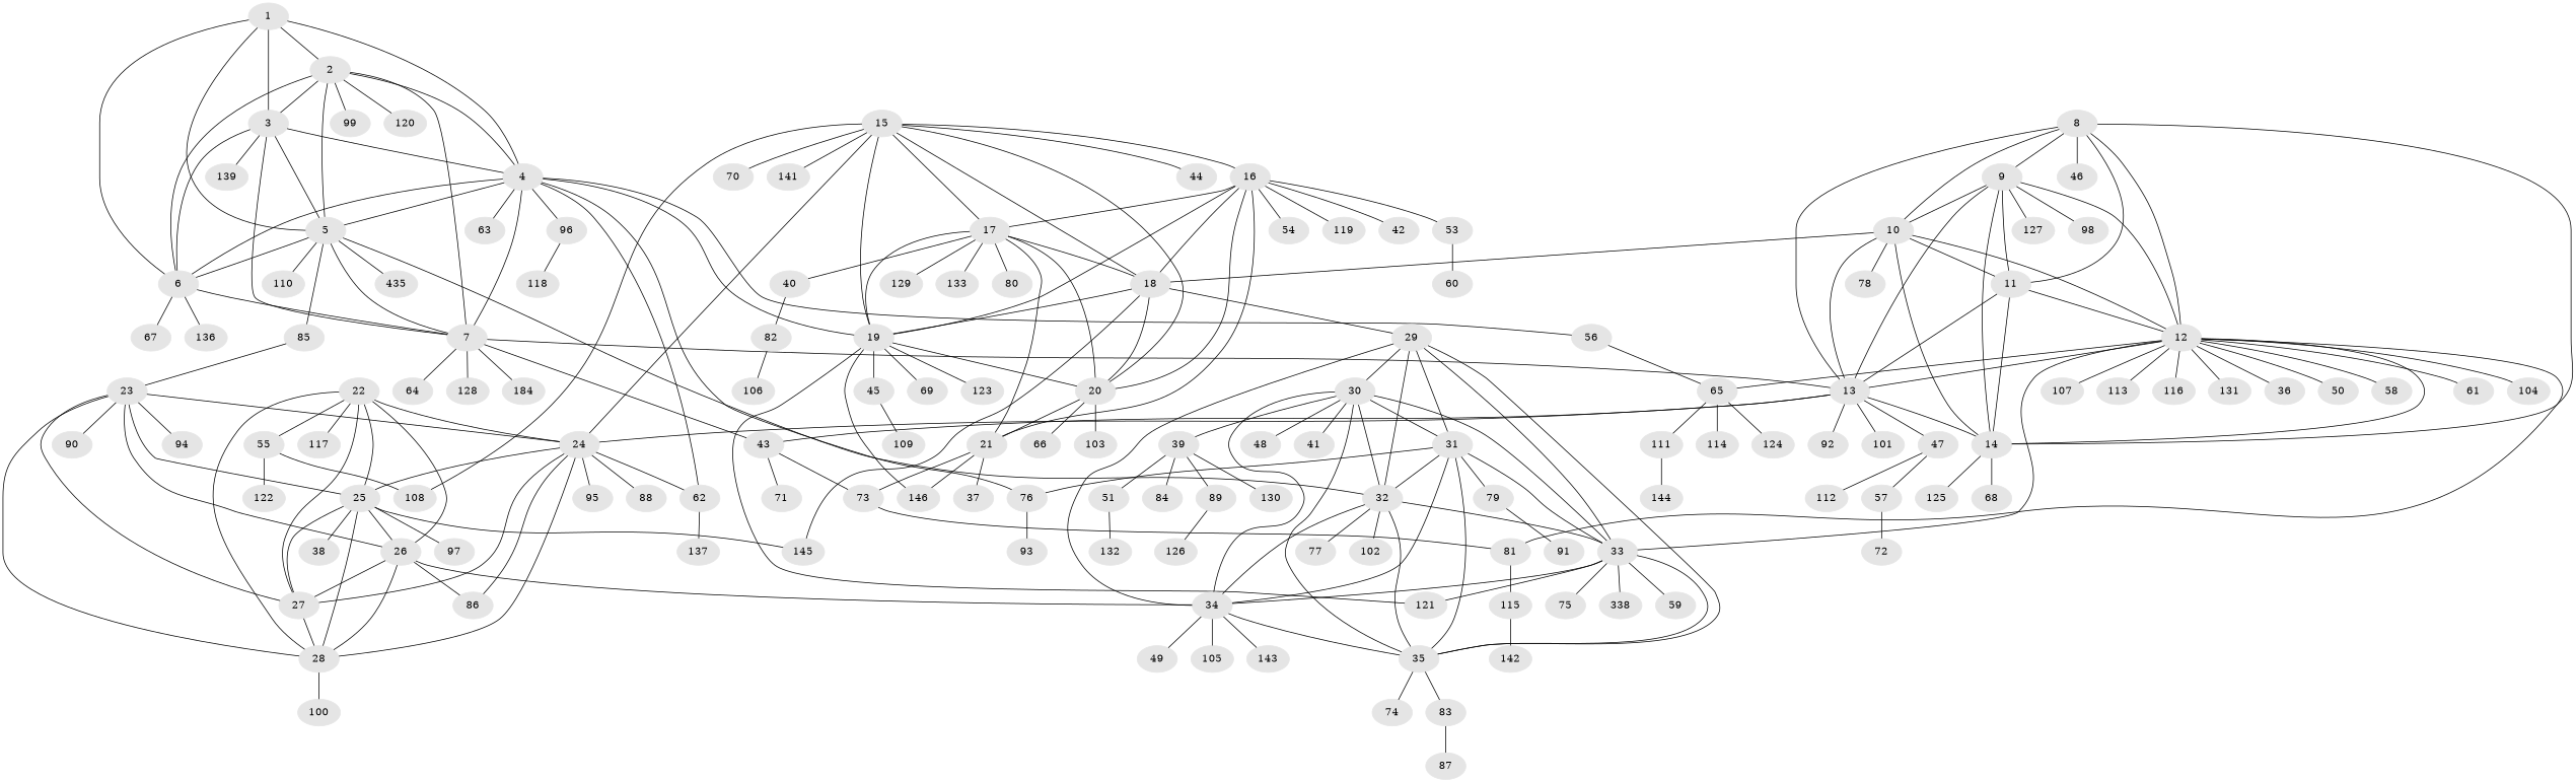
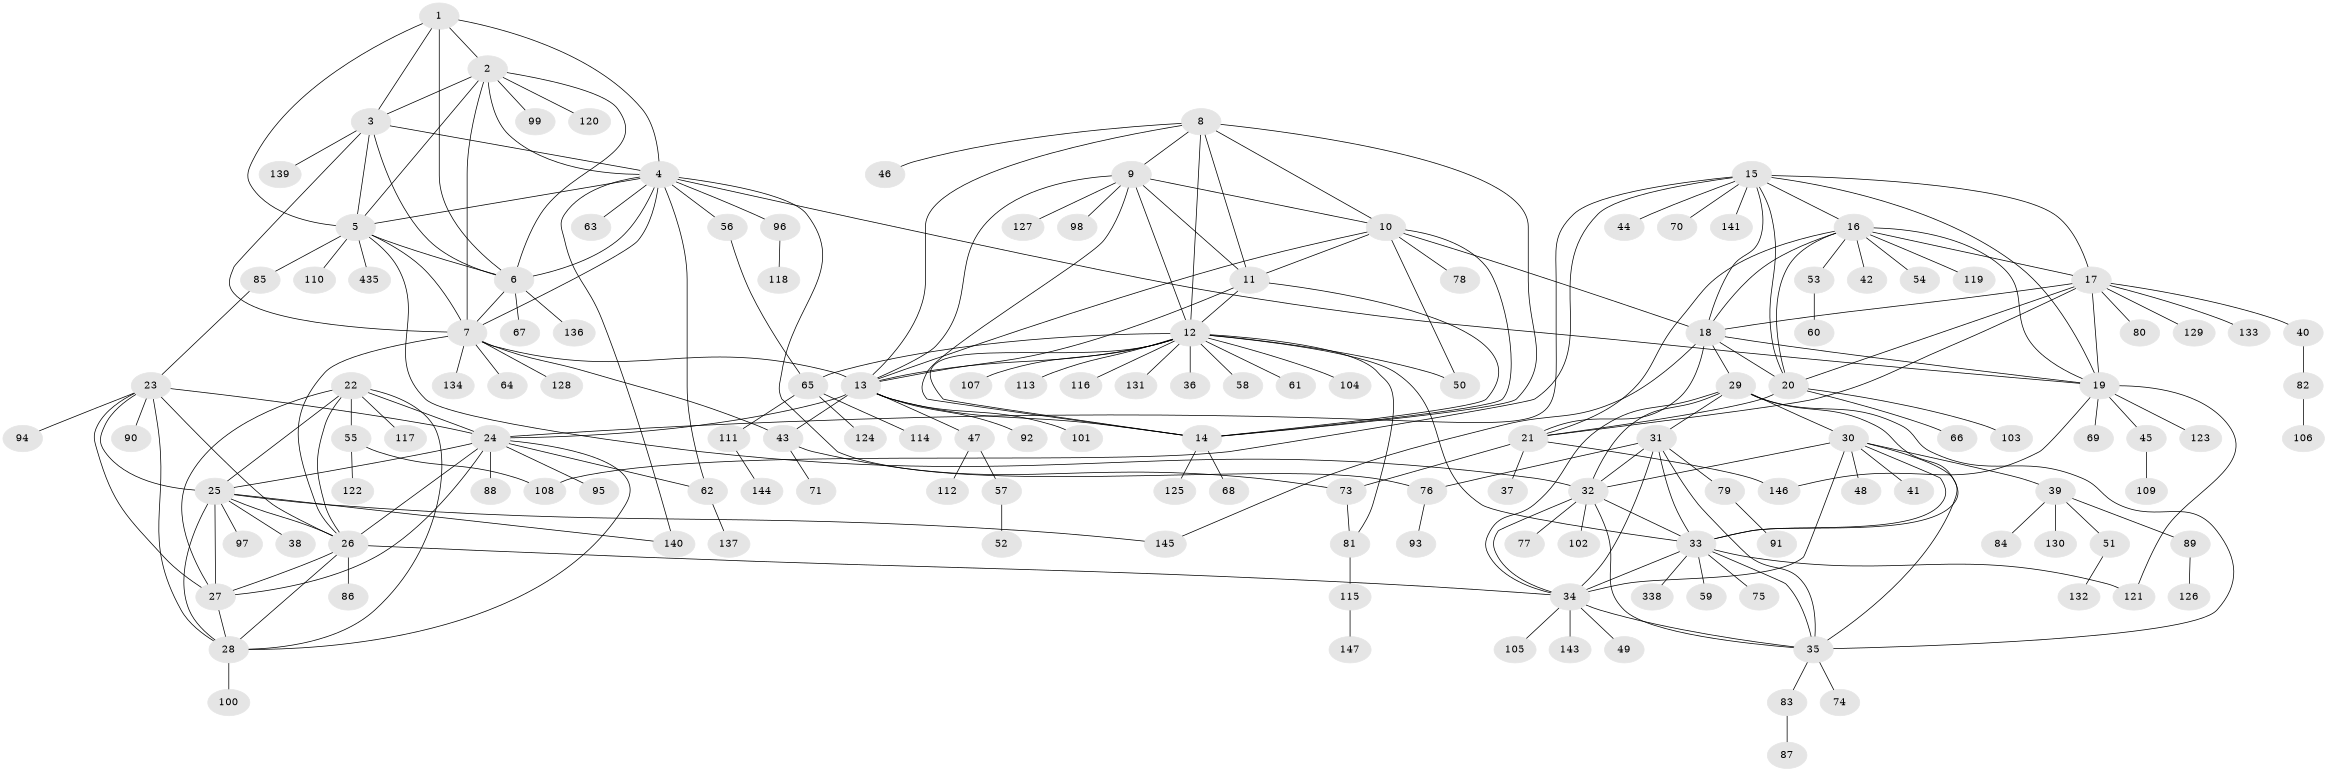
  graph {
    node [color=gray90 style=filled]
    1
    2
    3
    4
    5
    6
    7
    99
    120
    139
    19
    56
    62
    63
    76
    96
+   140
    32
    85
    110
    n21 [label=435]
    67
    136
    13
    26
    43
    64
    128
-   134 [label=184]
+   134
    20
    45
    69
    121
    123
    146
    65
    137
    93
    118
    33
    34
    35
    77
    102
    23
    14
    24
    47
    92
    101
    27
    28
    86
    73
    71
    8
    9
    10
    11
    12
    46
    98
    127
    18
    78
    36
    50
    58
    61
    81
    104
    107
    113
    116
    131
    68
    125
    21
    29
    145
    59
    75
    n83 [label=338]
    111
    114
    124
    115
    25
    88
    95
    57
    112
    15
    16
    17
    44
    70
    108
    141
    42
    53
    54
    119
    40
    80
    129
    133
    66
    103
    37
    60
    82
    30
    31
    109
    22
    55
    117
    90
    94
    38
    97
    100
    122
    49
    105
    143
    39
    41
    48
    79
    74
    83
    51
    84
    89
    130
    91
    87
    132
    126
    106
-   72
+   72 [label=52]
    144
-   142
+   142 [label=147]
    1 -- 2
    1 -- 3
    1 -- 4
    1 -- 5
    1 -- 6
    2 -- 3
    2 -- 4
    2 -- 5
    2 -- 6
    2 -- 7
    2 -- 99
    2 -- 120
    3 -- 4
    3 -- 5
    3 -- 6
    3 -- 7
    3 -- 139
    4 -- 5
    4 -- 6
    4 -- 7
    4 -- 19
    4 -- 56
    4 -- 62
    4 -- 63
    4 -- 76
    4 -- 96
+   4 -- 140
    5 -- 6
    5 -- 7
    5 -- 32
    5 -- 85
    5 -- 110
    5 -- n21
    6 -- 7
    6 -- 67
    6 -- 136
    7 -- 13
+   7 -- 26
    7 -- 43
    7 -- 64
    7 -- 128
    7 -- 134
-   19 -- 20
    19 -- 45
    19 -- 69
    19 -- 121
    19 -- 123
    19 -- 146
    56 -- 65
    62 -- 137
    76 -- 93
    96 -- 118
    32 -- 33
    32 -- 34
    32 -- 35
    32 -- 77
    32 -- 102
    85 -- 23
    13 -- 43
    13 -- 14
    13 -- 24
    13 -- 47
    13 -- 92
    13 -- 101
    26 -- 34
    26 -- 27
    26 -- 28
    26 -- 86
    43 -- 73
    43 -- 71
    20 -- 21
    20 -- 66
    20 -- 103
    45 -- 109
    65 -- 111
    65 -- 114
    65 -- 124
    33 -- 121
    33 -- 34
    33 -- 35
    33 -- 59
    33 -- 75
    33 -- n83
    34 -- 35
    34 -- 49
    34 -- 105
    34 -- 143
    35 -- 74
    35 -- 83
    23 -- 26
    23 -- 24
    23 -- 27
    23 -- 28
    23 -- 25
    23 -- 90
    23 -- 94
    14 -- 68
    14 -- 125
    24 -- 62
-   24 -- 86
+   24 -- 26
    24 -- 27
    24 -- 28
    24 -- 25
    24 -- 88
    24 -- 95
    47 -- 57
    47 -- 112
    27 -- 28
    28 -- 100
    73 -- 81
    8 -- 13
    8 -- 14
    8 -- 9
    8 -- 10
    8 -- 11
    8 -- 12
    8 -- 46
    9 -- 13
    9 -- 14
    9 -- 10
    9 -- 11
    9 -- 12
    9 -- 98
    9 -- 127
    10 -- 13
    10 -- 14
    10 -- 11
-   10 -- 12
+   10 -- 50
    10 -- 18
    10 -- 78
    11 -- 13
    11 -- 14
    11 -- 12
    12 -- 13
    12 -- 65
    12 -- 33
    12 -- 14
    12 -- 36
    12 -- 50
    12 -- 58
    12 -- 61
    12 -- 81
    12 -- 104
    12 -- 107
    12 -- 113
    12 -- 116
    12 -- 131
    18 -- 19
    18 -- 20
+   18 -- 21
    18 -- 29
    18 -- 145
    81 -- 115
    21 -- 146
    21 -- 73
    21 -- 37
    29 -- 32
    29 -- 33
    29 -- 34
    29 -- 35
    29 -- 30
    29 -- 31
    111 -- 144
    115 -- 142
+   25 -- 140
    25 -- 26
    25 -- 27
    25 -- 28
    25 -- 145
    25 -- 38
    25 -- 97
    57 -- 72
    15 -- 19
    15 -- 20
    15 -- 24
    15 -- 18
    15 -- 16
    15 -- 17
    15 -- 44
    15 -- 70
    15 -- 108
    15 -- 141
    16 -- 19
    16 -- 20
    16 -- 18
    16 -- 21
    16 -- 17
    16 -- 42
    16 -- 53
    16 -- 54
    16 -- 119
    17 -- 19
    17 -- 20
    17 -- 18
    17 -- 21
    17 -- 40
    17 -- 80
    17 -- 129
    17 -- 133
    53 -- 60
    40 -- 82
    82 -- 106
    30 -- 32
    30 -- 33
    30 -- 34
    30 -- 35
-   30 -- 31
    30 -- 39
    30 -- 41
    30 -- 48
    31 -- 76
    31 -- 32
    31 -- 33
    31 -- 34
    31 -- 35
    31 -- 79
    22 -- 26
    22 -- 24
    22 -- 27
    22 -- 28
    22 -- 25
    22 -- 55
    22 -- 117
    55 -- 108
    55 -- 122
    39 -- 51
    39 -- 84
    39 -- 89
    39 -- 130
    79 -- 91
    83 -- 87
    51 -- 132
    89 -- 126
  }
